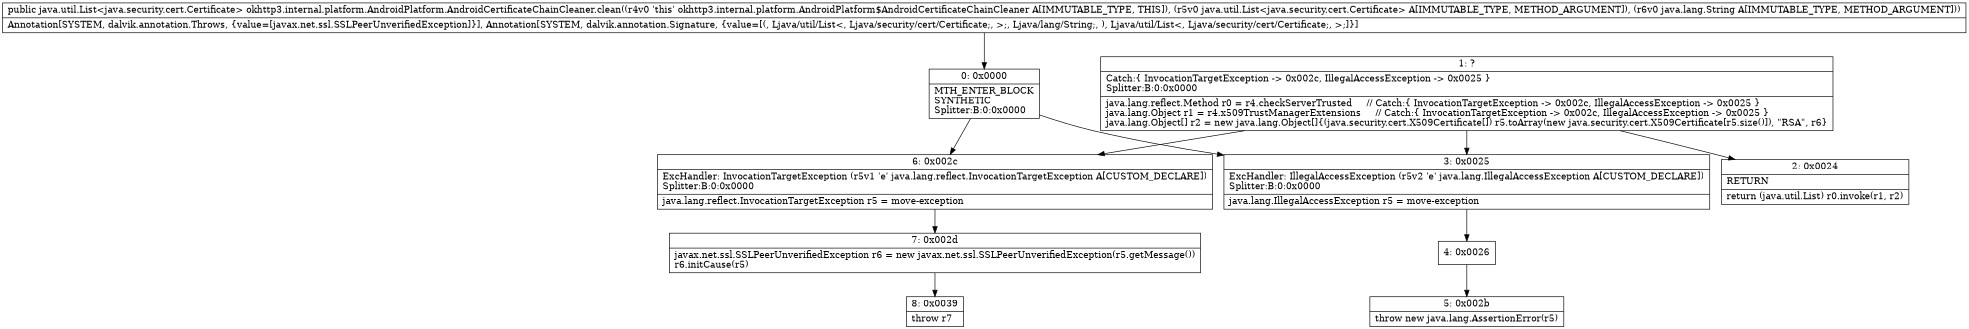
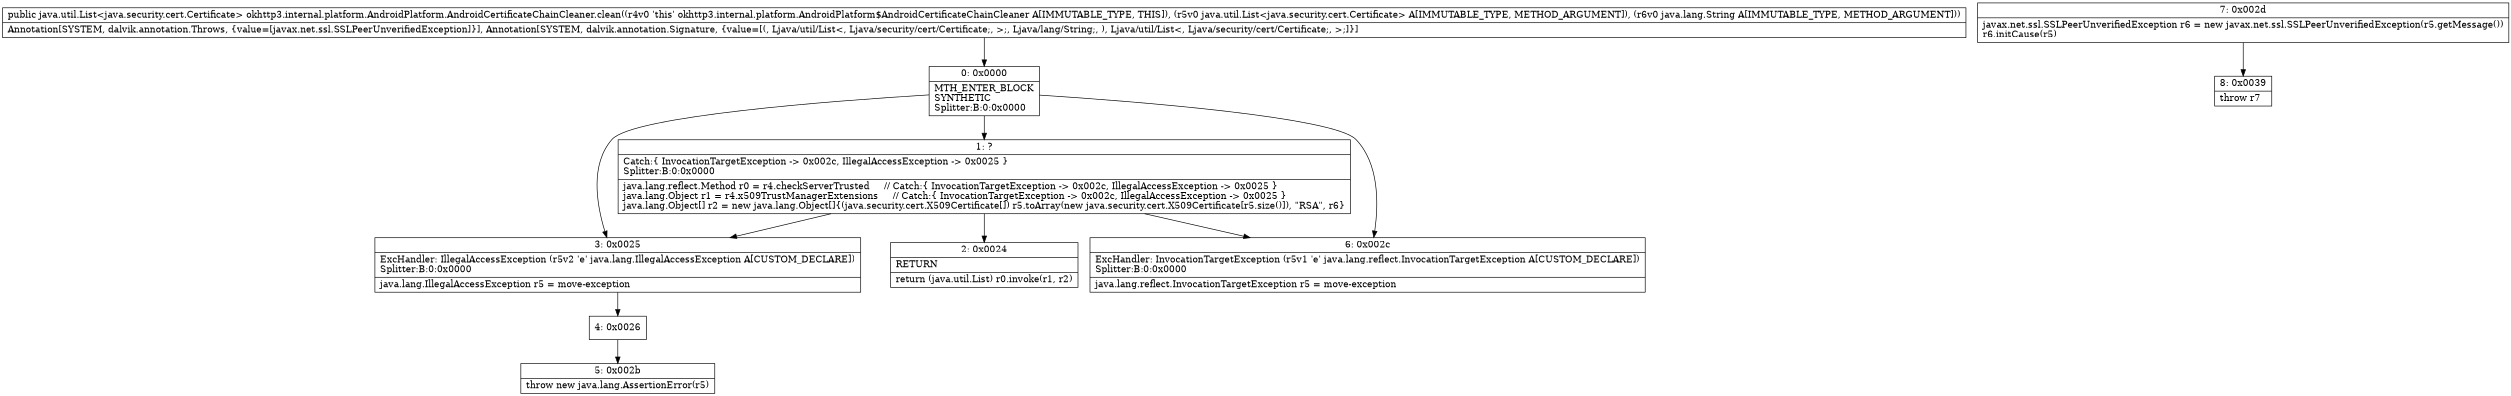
  digraph {
    node [shape=record]
    n1 [label="{0\:\ 0x0000|MTH_ENTER_BLOCK\lSYNTHETIC\lSplitter:B:0:0x0000\l}"]
    n2 [label="{1\:\ ?|Catch:\{ InvocationTargetException \-\> 0x002c, IllegalAccessException \-\> 0x0025 \}\lSplitter:B:0:0x0000\l|java.lang.reflect.Method r0 = r4.checkServerTrusted     \/\/ Catch:\{ InvocationTargetException \-\> 0x002c, IllegalAccessException \-\> 0x0025 \}\ljava.lang.Object r1 = r4.x509TrustManagerExtensions     \/\/ Catch:\{ InvocationTargetException \-\> 0x002c, IllegalAccessException \-\> 0x0025 \}\ljava.lang.Object[] r2 = new java.lang.Object[]\{(java.security.cert.X509Certificate[]) r5.toArray(new java.security.cert.X509Certificate[r5.size()]), \"RSA\", r6\}\l}"]
    n3 [label="{3\:\ 0x0025|ExcHandler: IllegalAccessException (r5v2 'e' java.lang.IllegalAccessException A[CUSTOM_DECLARE])\lSplitter:B:0:0x0000\l|java.lang.IllegalAccessException r5 = move\-exception\l}"]
    n4 [label="{6\:\ 0x002c|ExcHandler: InvocationTargetException (r5v1 'e' java.lang.reflect.InvocationTargetException A[CUSTOM_DECLARE])\lSplitter:B:0:0x0000\l|java.lang.reflect.InvocationTargetException r5 = move\-exception\l}"]
    n5 [label="{2\:\ 0x0024|RETURN\l|return (java.util.List) r0.invoke(r1, r2)\l}"]
    n6 [label="{4\:\ 0x0026}"]
    n7 [label="{7\:\ 0x002d|javax.net.ssl.SSLPeerUnverifiedException r6 = new javax.net.ssl.SSLPeerUnverifiedException(r5.getMessage())\lr6.initCause(r5)\l}"]
    n8 [label="{5\:\ 0x002b|throw new java.lang.AssertionError(r5)\l}"]
    n9 [label="{8\:\ 0x0039|throw r7\l}"]
    n10 [label="{public java.util.List\<java.security.cert.Certificate\> okhttp3.internal.platform.AndroidPlatform.AndroidCertificateChainCleaner.clean((r4v0 'this' okhttp3.internal.platform.AndroidPlatform$AndroidCertificateChainCleaner A[IMMUTABLE_TYPE, THIS]), (r5v0 java.util.List\<java.security.cert.Certificate\> A[IMMUTABLE_TYPE, METHOD_ARGUMENT]), (r6v0 java.lang.String A[IMMUTABLE_TYPE, METHOD_ARGUMENT]))  | Annotation[SYSTEM, dalvik.annotation.Throws, \{value=[javax.net.ssl.SSLPeerUnverifiedException]\}], Annotation[SYSTEM, dalvik.annotation.Signature, \{value=[(, Ljava\/util\/List\<, Ljava\/security\/cert\/Certificate;, \>;, Ljava\/lang\/String;, ), Ljava\/util\/List\<, Ljava\/security\/cert\/Certificate;, \>;]\}]\l}"]
+   n1 -> n2
    n1 -> n3
    n1 -> n4
    n2 -> n3
    n2 -> n4
    n2 -> n5
    n3 -> n6
-   n4 -> n7
    n6 -> n8
    n7 -> n9
    n10 -> n1
  }
